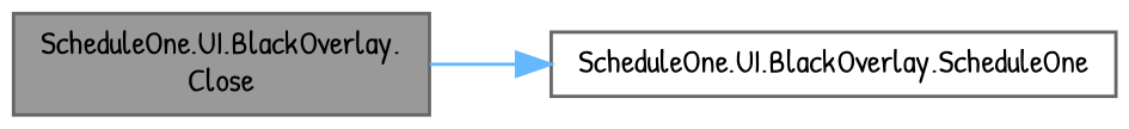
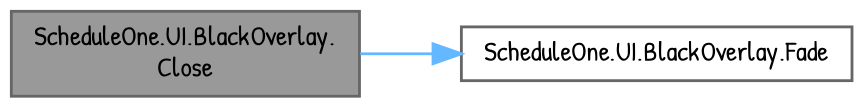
  digraph {
    rankdir=LR
    fontname="Patrick Hand"
    node [fontname="Patrick Hand" fontsize=10 shape=box style=filled]
    n1 [color=gray40 fillcolor=grey60 fontcolor=black height=0.2 label="ScheduleOne.UI.BlackOverlay.\lClose" width=0.4]
-   n2 [color=grey40 fillcolor=white height=0.2 label="ScheduleOne.UI.BlackOverlay.ScheduleOne" width=0.4]
+   n2 [color=grey40 fillcolor=white height=0.2 label="ScheduleOne.UI.BlackOverlay.Fade" width=0.4]
    n1 -> n2 [color=steelblue1 fontname="Patrick Hand" fontsize=10 labelfontname=Helvetica labelfontsize=10 style=solid]
  }
